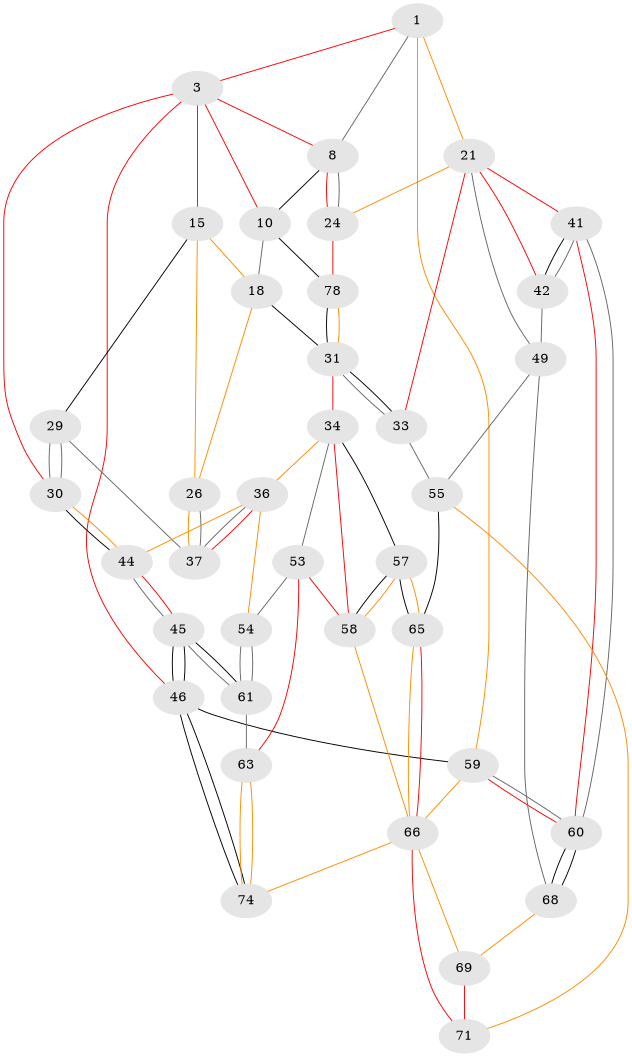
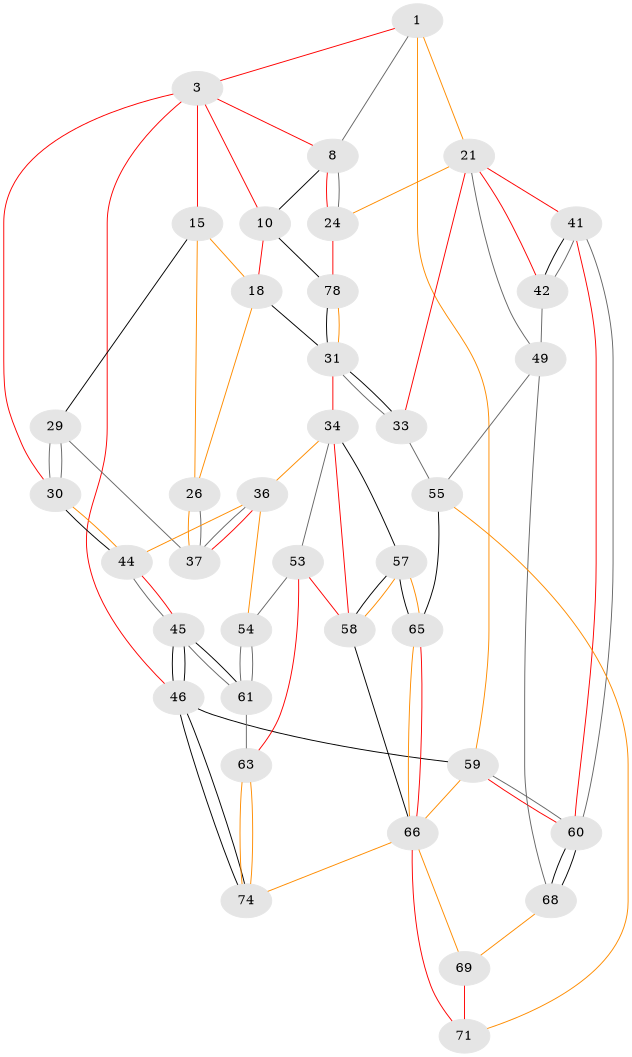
  graph {
    node [color=gray90 style=filled]
    edge [color=red]
    1 [super="+6+2"]
    3 [super="+17+4"]
    8 [super="+9"]
    21 [super="+25+22"]
    59
    10 [super="+18"]
    15 [super="+16"]
    30
    46
    24
    33
    41
    42
    49 [super="+50"]
    60
    66 [super="+72"]
    n17 [label=18 super="+20"]
    n18 [label=78]
    26
    29
    44
    74
    31 [super="+32"]
    37
    34 [super="+56+35"]
    55 [super="+67"]
    68
    45
    36 [super="+48"]
    53 [super="+62"]
    57
    58 [super="+64"]
    54
    63
    65
    71
    61
    69 [super="+70"]
    1 -- 3
    1 -- 8 [color=gray40]
    1 -- 21 [color=darkorange weight=2]
    1 -- 59 [color=darkorange]
    3 -- 8
    3 -- 10
    3 -- 15 [weight=2]
    3 -- 30
    3 -- 46
    8 -- 10 [color=black]
    8 -- 24
    8 -- 24 [color=gray40]
    21 -- 24 [color=darkorange]
    21 -- 33 [weight=2]
    21 -- 41
    21 -- 42
    21 -- 49 [color=gray40 weight=2]
    59 -- 60
    59 -- 60 [color=gray40]
    59 -- 66 [color=darkorange]
-   10 -- n17 [color=gray40]
+   10 -- n17
    10 -- n18 [color=black]
    15 -- n17 [color=darkorange]
    15 -- 26 [color=darkorange]
    15 -- 29 [color=black]
    30 -- 44 [color=black]
    30 -- 44 [color=darkorange]
    46 -- 59 [color=black]
    46 -- 74 [color=black]
    46 -- 74 [color=black]
    24 -- n18
    33 -- 55 [color=gray40]
    41 -- 42 [color=black]
    41 -- 42 [color=gray40]
    41 -- 60
    41 -- 60 [color=gray40]
    42 -- 49 [color=gray40]
    49 -- 55 [color=gray40]
    49 -- 68 [color=gray40]
    60 -- 68 [color=black]
    60 -- 68 [color=black]
    66 -- 74 [color=darkorange]
    66 -- 71
    66 -- 69 [color=darkorange weight=2]
    n17 -- 26 [color=darkorange]
    n17 -- 31 [color=black]
    n18 -- 31 [color=black]
    n18 -- 31 [color=darkorange]
    26 -- 37 [color=darkorange]
    26 -- 37 [color=gray40]
    29 -- 30 [color=gray40]
    29 -- 30 [color=gray40]
    29 -- 37 [color=gray40]
    44 -- 45 [color=gray40]
    44 -- 45
    31 -- 33 [color=gray40]
    31 -- 33 [color=black]
    31 -- 34
    34 -- 36 [color=darkorange]
    34 -- 53 [color=gray40]
    34 -- 57 [color=black]
    34 -- 58
    55 -- 65 [color=black]
    55 -- 71 [color=darkorange]
    68 -- 69 [color=darkorange]
    45 -- 46 [color=black]
    45 -- 46 [color=black]
    45 -- 61 [color=gray40]
    45 -- 61 [color=black]
    36 -- 44 [color=darkorange]
    36 -- 37 [color=gray40]
    36 -- 37
    36 -- 54 [color=darkorange]
    53 -- 58
    53 -- 54 [color=gray40]
    53 -- 63
    57 -- 58 [color=black]
    57 -- 58 [color=darkorange]
    57 -- 65 [color=black]
    57 -- 65 [color=darkorange]
-   58 -- 66 [color=darkorange]
+   58 -- 66 [color=black]
    54 -- 61 [color=gray40]
    54 -- 61 [color=gray40]
    63 -- 74 [color=darkorange]
    63 -- 74 [color=darkorange]
    65 -- 66 [color=darkorange]
    65 -- 66
    61 -- 63 [color=gray40]
    69 -- 71
  }
